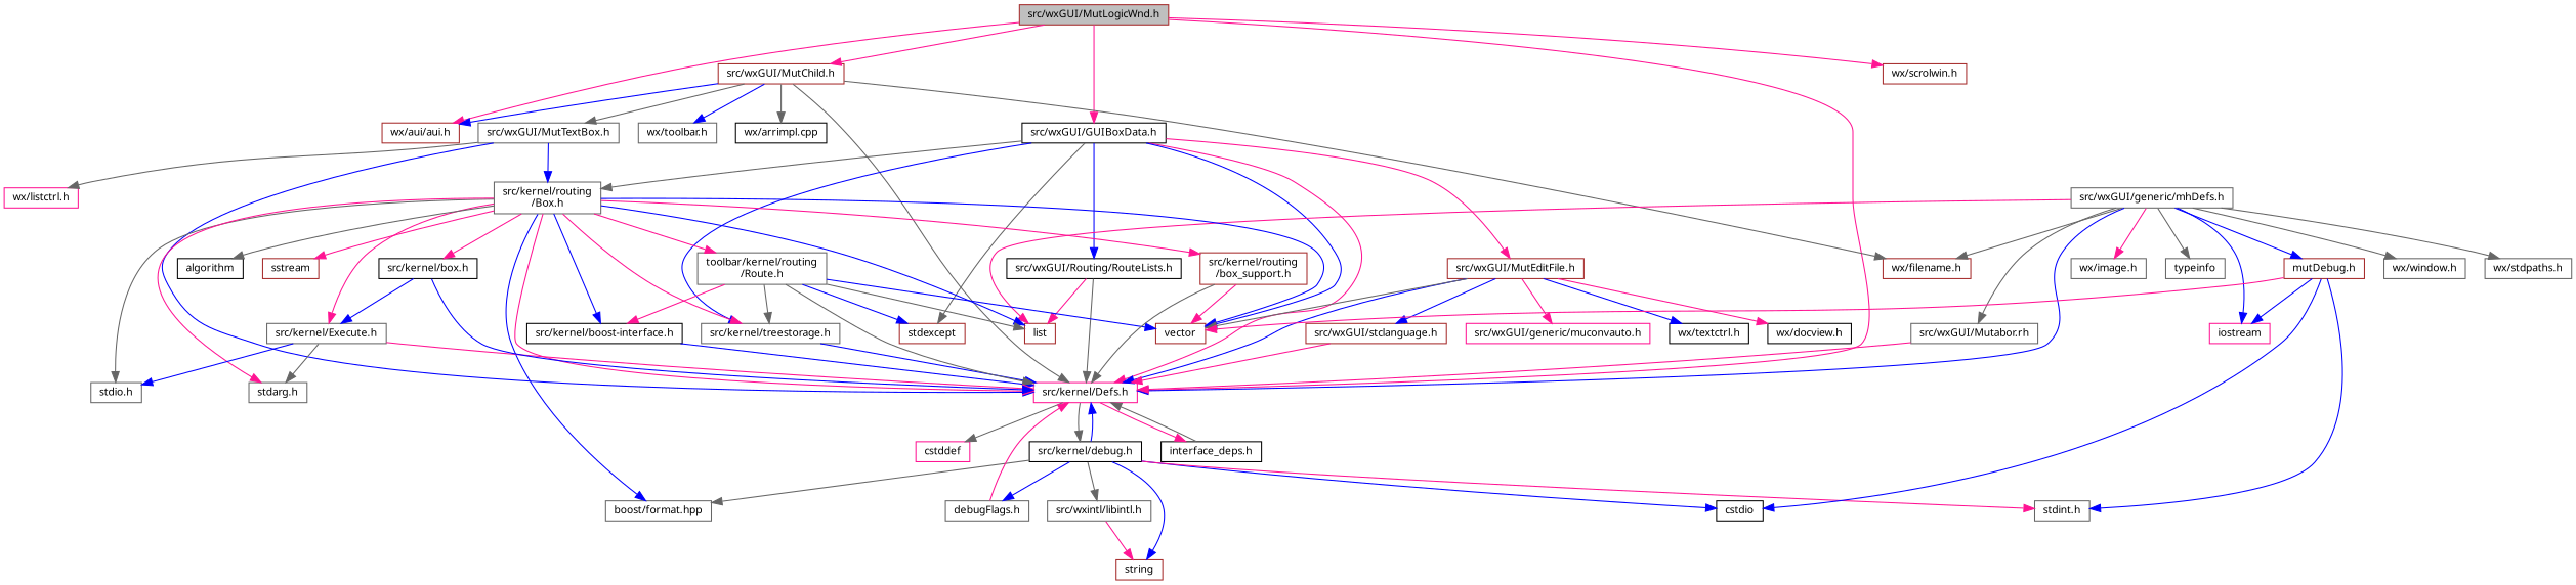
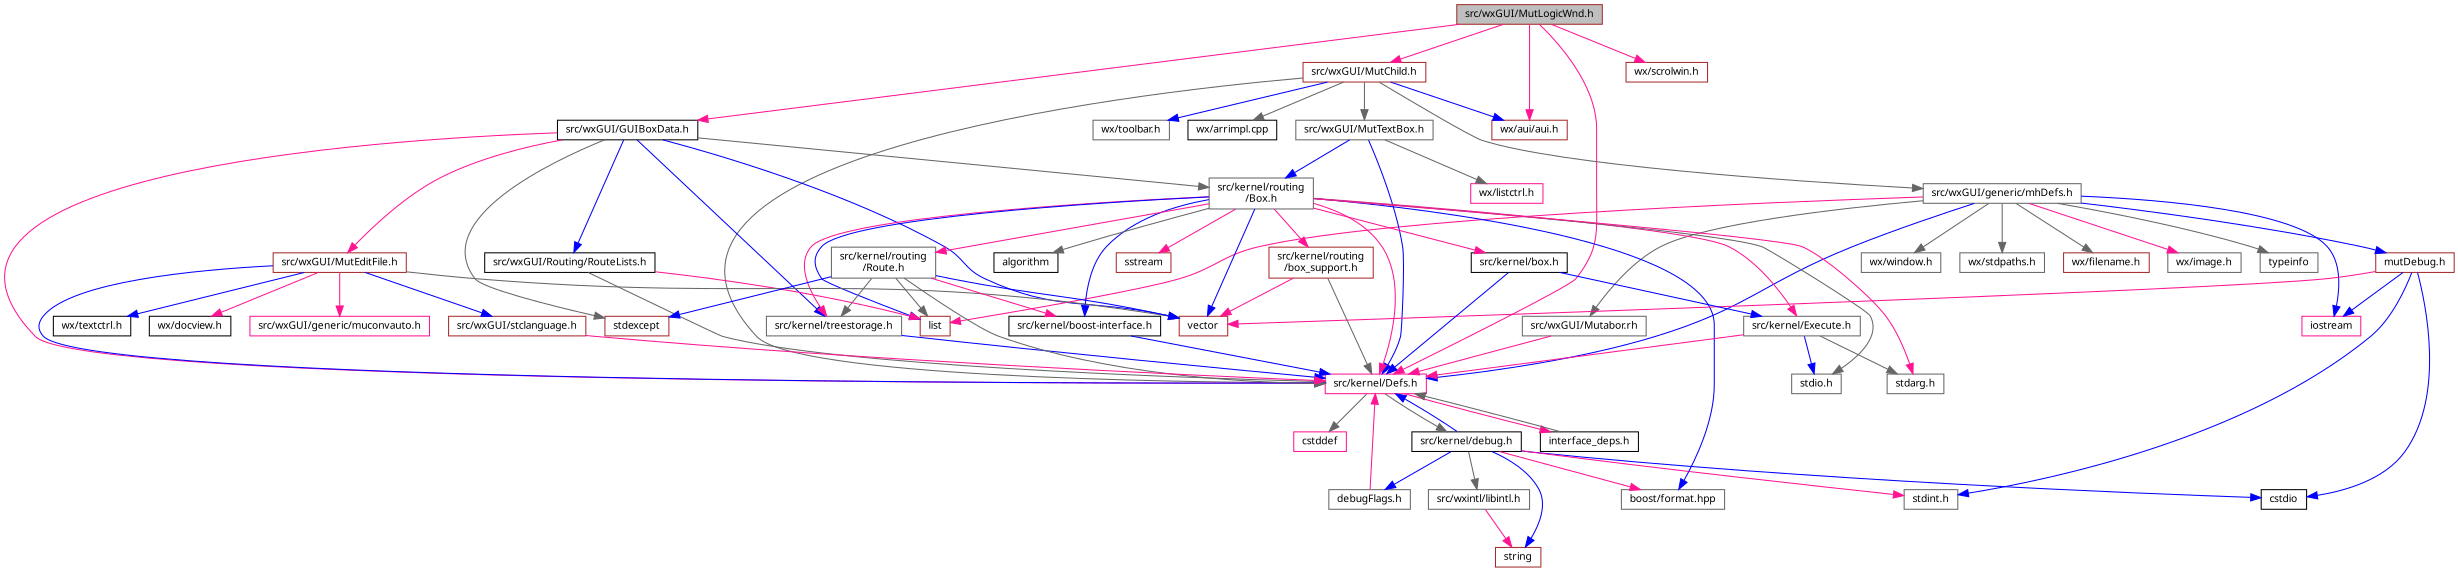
  digraph {
    node [color=gray40 fillcolor=white fontname=Sans fontsize=10 shape=record style=filled]
    edge [color=deeppink fontname=Sans fontsize=10 labelfontname=Sans labelfontsize=10 style=solid]
    n1 [color=brown fillcolor=grey75 fontcolor=black height=0.2 label="src/wxGUI/MutLogicWnd.h" width=0.4]
    n2 [color=deeppink height=0.2 label="src/kernel/Defs.h" width=0.4]
    n3 [color=brown height=0.2 label="src/wxGUI/MutChild.h" width=0.4]
    n4 [color=brown height=0.2 label="wx/aui/aui.h" width=0.4]
    n5 [color=black height=0.2 label="src/wxGUI/GUIBoxData.h" width=0.4]
    n6 [color=brown height=0.2 label="wx/scrolwin.h" width=0.4]
    n7 [color=black height=0.2 label="interface_deps.h" width=0.4]
    n8 [color=deeppink height=0.2 label=cstddef width=0.4]
    n9 [color=black height=0.2 label="src/kernel/debug.h" width=0.4]
    n10 [height=0.2 label="src/wxGUI/generic/mhDefs.h" width=0.4]
    n11 [height=0.2 label="src/wxGUI/MutTextBox.h" width=0.4]
    n12 [height=0.2 label="wx/toolbar.h" width=0.4]
    n13 [color=black height=0.2 label="wx/arrimpl.cpp" width=0.4]
    n14 [color=brown height=0.2 label=vector width=0.4]
    n15 [height=0.2 label="src/kernel/routing\l/Box.h" width=0.4]
    n16 [height=0.2 label="src/kernel/treestorage.h" width=0.4]
    n17 [color=brown height=0.2 label=stdexcept width=0.4]
    n18 [color=black height=0.2 label="src/wxGUI/Routing/RouteLists.h" width=0.4]
    n19 [color=brown height=0.2 label="src/wxGUI/MutEditFile.h" width=0.4]
    n20 [height=0.2 label="src/wxintl/libintl.h" width=0.4]
    n21 [color=brown height=0.2 label=string width=0.4]
    n22 [color=black height=0.2 label=cstdio width=0.4]
    n23 [height=0.2 label="boost/format.hpp" width=0.4]
    n24 [height=0.2 label="stdint.h" width=0.4]
    n25 [height=0.2 label="debugFlags.h" width=0.4]
    n26 [height=0.2 label="wx/window.h" width=0.4]
    n27 [height=0.2 label="wx/stdpaths.h" width=0.4]
    n28 [color=brown height=0.2 label="wx/filename.h" width=0.4]
    n29 [height=0.2 label="wx/image.h" width=0.4]
    n30 [color=deeppink height=0.2 label=iostream width=0.4]
    n31 [height=0.2 label=typeinfo width=0.4]
    n32 [color=brown height=0.2 label=list width=0.4]
    n33 [height=0.2 label="src/wxGUI/Mutabor.rh" width=0.4]
    n34 [color=brown height=0.2 label="mutDebug.h" width=0.4]
    n35 [color=deeppink height=0.2 label="wx/listctrl.h" width=0.4]
    n36 [color=black height=0.2 label="src/kernel/boost-interface.h" width=0.4]
-   n37 [height=0.2 label="toolbar/kernel/routing\l/Route.h" width=0.4]
+   n37 [height=0.2 label="src/kernel/routing\l/Route.h" width=0.4]
    n38 [height=0.2 label="src/kernel/Execute.h" width=0.4]
    n39 [height=0.2 label="stdio.h" width=0.4]
    n40 [height=0.2 label="stdarg.h" width=0.4]
    n41 [color=black height=0.2 label="src/kernel/box.h" width=0.4]
    n42 [color=brown height=0.2 label="src/kernel/routing\l/box_support.h" width=0.4]
    n43 [color=black height=0.2 label=algorithm width=0.4]
    n44 [color=brown height=0.2 label=sstream width=0.4]
    n45 [color=brown height=0.2 label="src/wxGUI/stclanguage.h" width=0.4]
    n46 [color=deeppink height=0.2 label="src/wxGUI/generic/muconvauto.h" width=0.4]
    n47 [color=black height=0.2 label="wx/textctrl.h" width=0.4]
    n48 [color=black height=0.2 label="wx/docview.h" width=0.4]
    n1 -> n2
    n1 -> n3
    n1 -> n4
    n1 -> n5
    n1 -> n6
    n2 -> n7
    n2 -> n8 [color=gray40]
    n2 -> n9 [color=gray40]
    n3 -> n2 [color=gray40]
    n3 -> n4 [color=blue]
-   n3 -> n28 [color=gray40]
+   n3 -> n10 [color=gray40]
    n3 -> n11 [color=gray40]
    n3 -> n12 [color=blue]
    n3 -> n13 [color=gray40]
    n5 -> n2
    n5 -> n14 [color=blue]
    n5 -> n15 [color=gray40]
    n5 -> n16 [color=blue]
    n5 -> n17 [color=gray40]
    n5 -> n18 [color=blue]
    n5 -> n19
    n7 -> n2 [color=gray40]
    n9 -> n2 [color=blue]
    n9 -> n20 [color=gray40]
    n9 -> n21 [color=blue]
    n9 -> n22 [color=blue]
-   n9 -> n23 [color=gray40]
+   n9 -> n23
    n9 -> n24
    n9 -> n25 [color=blue]
    n10 -> n2 [color=blue]
    n10 -> n26 [color=gray40]
    n10 -> n27 [color=gray40]
    n10 -> n28 [color=gray40]
    n10 -> n29
    n10 -> n30 [color=blue]
    n10 -> n31 [color=gray40]
    n10 -> n32
    n10 -> n33 [color=gray40]
    n10 -> n34 [color=blue]
    n11 -> n2 [color=blue]
    n11 -> n15 [color=blue]
    n11 -> n35 [color=gray40]
    n15 -> n2
    n15 -> n14 [color=blue]
    n15 -> n16
    n15 -> n23 [color=blue]
    n15 -> n32 [color=blue]
    n15 -> n36 [color=blue]
    n15 -> n37
    n15 -> n38
    n15 -> n39 [color=gray40]
    n15 -> n40
    n15 -> n41
    n15 -> n42
    n15 -> n43 [color=gray40]
    n15 -> n44
    n16 -> n2 [color=blue]
    n18 -> n2 [color=gray40]
    n18 -> n32
    n19 -> n2 [color=blue]
    n19 -> n14 [color=gray40]
    n19 -> n45 [color=blue]
    n19 -> n46
    n19 -> n47 [color=blue]
    n19 -> n48
    n20 -> n21
    n25 -> n2
    n33 -> n2
    n34 -> n14
    n34 -> n22 [color=blue]
    n34 -> n24 [color=blue]
    n34 -> n30 [color=blue]
    n36 -> n2 [color=blue]
    n37 -> n2 [color=gray40]
    n37 -> n14 [color=blue]
    n37 -> n16 [color=gray40]
    n37 -> n17 [color=blue]
    n37 -> n32 [color=gray40]
    n37 -> n36
    n38 -> n2
    n38 -> n39 [color=blue]
    n38 -> n40 [color=gray40]
    n41 -> n2 [color=blue]
    n41 -> n38 [color=blue]
    n42 -> n2 [color=gray40]
    n42 -> n14
    n45 -> n2
  }
